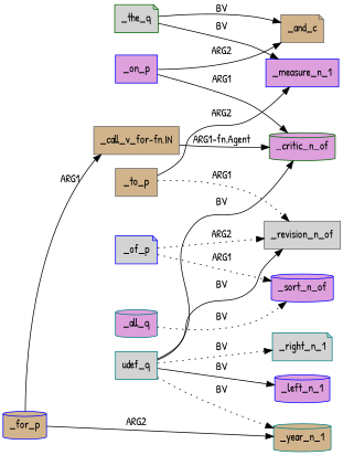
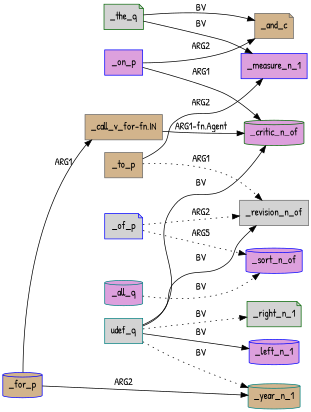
  digraph {
    fontname="Patrick Hand"
    rankdir=LR
    node [color=blue fillcolor=plum fontname="Patrick Hand" shape=box style=filled]
    edge [fontname="Patrick Hand" style=solid]
    _the_q [color=darkgreen fillcolor=lightgrey shape=note]
    _and_c [color=gray40 fillcolor=tan shape=note]
    _measure_n_1
    udef_q [color=teal fillcolor=lightgrey]
    _critic_n_of [color=darkgreen shape=cylinder]
    _revision_n_of [color=gray40 fillcolor=lightgrey]
-   _right_n_1 [color=teal fillcolor=lightgrey shape=note]
+   _right_n_1 [color=darkgreen fillcolor=lightgrey shape=note]
    _left_n_1 [shape=cylinder]
    _year_n_1 [color=teal fillcolor=tan shape=cylinder]
    _on_p
    "_call_v_for-fn.IN" [color=gray40 fillcolor=tan]
    _all_q [color=teal shape=cylinder]
    _sort_n_of [shape=cylinder]
    _to_p [color=gray40 fillcolor=tan]
    _of_p [fillcolor=lightgrey shape=note]
    _for_p [fillcolor=tan shape=cylinder]
    _the_q -> _and_c [label=BV]
    _the_q -> _measure_n_1 [label=BV]
    udef_q -> _critic_n_of [label=BV]
    udef_q -> _revision_n_of [label=BV]
    udef_q -> _right_n_1 [label=BV style=dotted]
    udef_q -> _left_n_1 [label=BV]
    udef_q -> _year_n_1 [label=BV style=dotted]
    _on_p -> _and_c [label=ARG2]
    _on_p -> _critic_n_of [label=ARG1]
    "_call_v_for-fn.IN" -> _critic_n_of [label="ARG1-fn.Agent"]
    _all_q -> _sort_n_of [label=BV style=dotted]
    _to_p -> _measure_n_1 [label=ARG2]
    _to_p -> _revision_n_of [label=ARG1 style=dotted]
    _of_p -> _revision_n_of [label=ARG2 style=dotted]
-   _of_p -> _sort_n_of [label=ARG1 style=dotted]
+   _of_p -> _sort_n_of [label=ARG5 style=dotted]
    _for_p -> _year_n_1 [label=ARG2]
    _for_p -> "_call_v_for-fn.IN" [label=ARG1]
  }
